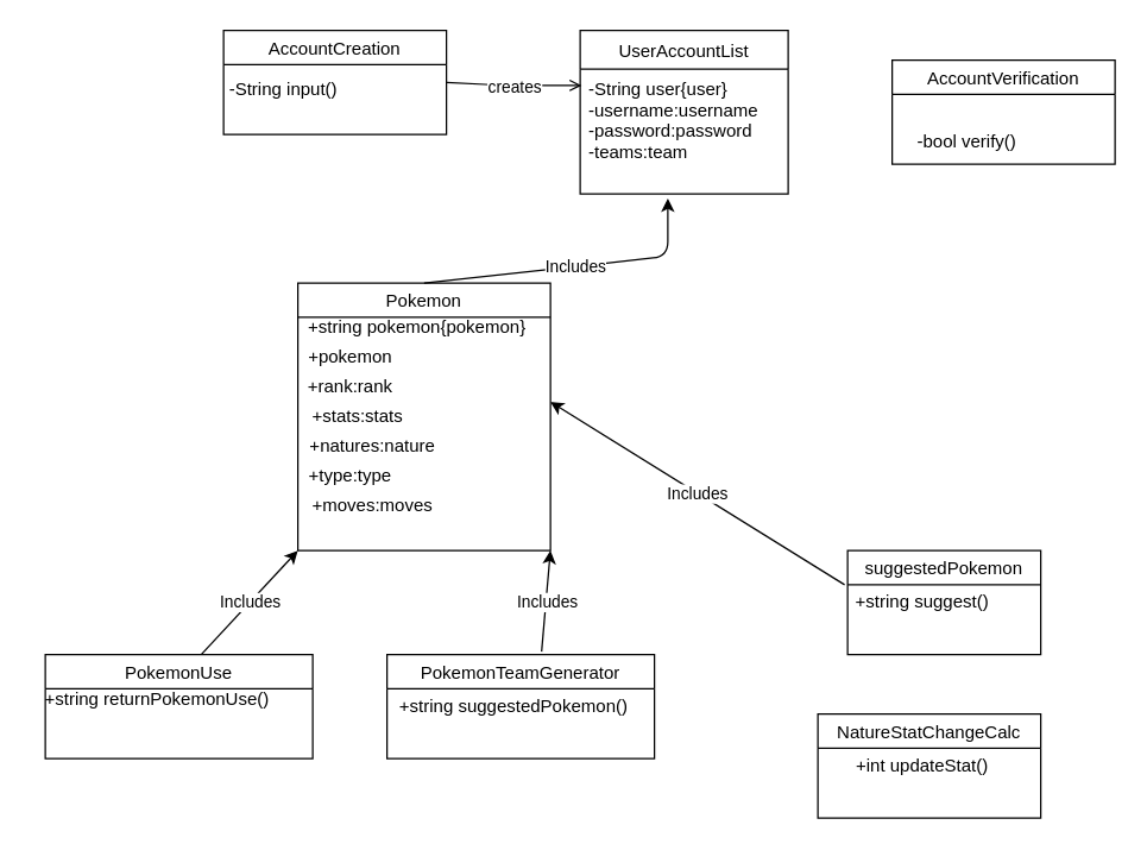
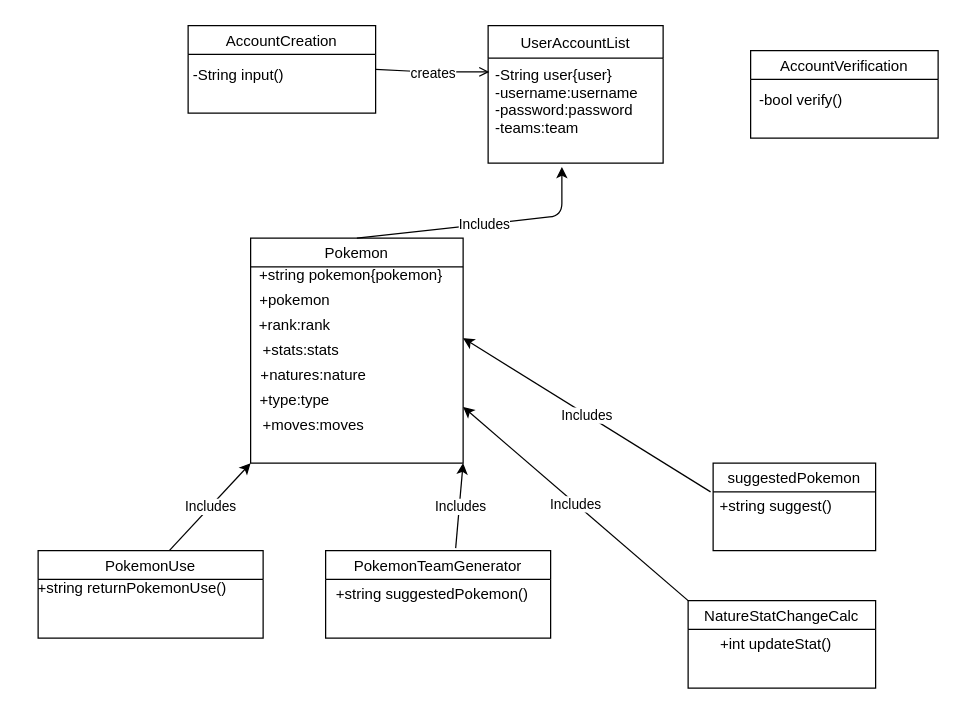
  <mxCell id="0" />
  <mxCell id="1" parent="0" />
  <mxCell id="2" value="UserAccountList" style="swimlane;fontStyle=0;childLayout=stackLayout;horizontal=1;startSize=26;fillColor=none;horizontalStack=0;resizeParent=1;resizeParentMax=0;resizeLast=0;collapsible=1;marginBottom=0;" vertex="1" parent="1"><mxGeometry x="390" y="20" width="140" height="110" as="geometry" /></mxCell>
  <mxCell id="3" value="-String user{user}&#10;-username:username&#10;-password:password&#10;-teams:team" style="text;strokeColor=none;fillColor=none;align=left;verticalAlign=top;spacingLeft=4;spacingRight=4;overflow=hidden;rotatable=0;points=[[0,0.5],[1,0.5]];portConstraint=eastwest;" vertex="1" parent="2"><mxGeometry y="26" width="140" height="84" as="geometry" /></mxCell>
  <mxCell id="4" value="AccountVerification" style="swimlane;fontStyle=0" vertex="1" parent="1"><mxGeometry x="600" y="40" width="150" height="70" as="geometry" /></mxCell>
- <mxCell id="5" value="-bool verify()" style="text;html=1;align=center;verticalAlign=middle;resizable=0;points=[];autosize=1;strokeColor=none;" vertex="1" parent="4"><mxGeometry x="10" y="45" width="80" height="20" as="geometry" /></mxCell>
+ <mxCell id="5" value="-bool verify()" style="text;html=1;align=center;verticalAlign=middle;resizable=0;points=[];autosize=1;strokeColor=none;" vertex="1" parent="4"><mxGeometry y="30" width="80" height="20" as="geometry" /></mxCell>
  <mxCell id="6" value="AccountCreation" style="swimlane;fontStyle=0" vertex="1" parent="1"><mxGeometry x="150" y="20" width="150" height="70" as="geometry" /></mxCell>
  <mxCell id="7" value="-String input()" style="text;html=1;align=center;verticalAlign=middle;resizable=0;points=[];autosize=1;strokeColor=none;" vertex="1" parent="6"><mxGeometry x="-5" y="30" width="90" height="20" as="geometry" /></mxCell>
  <mxCell id="8" value="Pokemon" style="swimlane;fontStyle=0" vertex="1" parent="1"><mxGeometry x="200" y="190" width="170" height="180" as="geometry" /></mxCell>
  <mxCell id="9" value="+string pokemon{pokemon}" style="text;html=1;align=center;verticalAlign=middle;resizable=0;points=[];autosize=1;strokeColor=none;" vertex="1" parent="8"><mxGeometry y="20" width="160" height="20" as="geometry" /></mxCell>
  <mxCell id="10" value="+pokemon" style="text;html=1;align=center;verticalAlign=middle;resizable=0;points=[];autosize=1;strokeColor=none;" vertex="1" parent="8"><mxGeometry y="40" width="70" height="20" as="geometry" /></mxCell>
  <mxCell id="11" value="+rank:rank" style="text;html=1;align=center;verticalAlign=middle;resizable=0;points=[];autosize=1;strokeColor=none;" vertex="1" parent="8"><mxGeometry y="60" width="70" height="20" as="geometry" /></mxCell>
  <mxCell id="12" value="+stats:stats" style="text;html=1;align=center;verticalAlign=middle;resizable=0;points=[];autosize=1;strokeColor=none;" vertex="1" parent="8"><mxGeometry y="80" width="80" height="20" as="geometry" /></mxCell>
  <mxCell id="13" value="+natures:nature" style="text;html=1;align=center;verticalAlign=middle;resizable=0;points=[];autosize=1;strokeColor=none;" vertex="1" parent="8"><mxGeometry y="100" width="100" height="20" as="geometry" /></mxCell>
  <mxCell id="14" value="+type:type" style="text;html=1;align=center;verticalAlign=middle;resizable=0;points=[];autosize=1;strokeColor=none;" vertex="1" parent="8"><mxGeometry y="120" width="70" height="20" as="geometry" /></mxCell>
  <mxCell id="15" value="+moves:moves" style="text;html=1;align=center;verticalAlign=middle;resizable=0;points=[];autosize=1;strokeColor=none;" vertex="1" parent="8"><mxGeometry y="140" width="100" height="20" as="geometry" /></mxCell>
  <mxCell id="16" value="NatureStatChangeCalc" style="swimlane;fontStyle=0" vertex="1" parent="1"><mxGeometry x="550" y="480" width="150" height="70" as="geometry" /></mxCell>
  <mxCell id="17" value="+int updateStat()" style="text;html=1;align=center;verticalAlign=middle;resizable=0;points=[];autosize=1;strokeColor=none;" vertex="1" parent="16"><mxGeometry x="20" y="25" width="100" height="20" as="geometry" /></mxCell>
  <mxCell id="18" value="PokemonUse" style="swimlane;fontStyle=0" vertex="1" parent="1"><mxGeometry x="30" y="440" width="180" height="70" as="geometry" /></mxCell>
  <mxCell id="19" value="+string returnPokemonUse()" style="text;html=1;align=center;verticalAlign=middle;resizable=0;points=[];autosize=1;strokeColor=none;" vertex="1" parent="18"><mxGeometry x="-10" y="20" width="170" height="20" as="geometry" /></mxCell>
  <mxCell id="20" value="suggestedPokemon" style="swimlane;fontStyle=0;startSize=23;" vertex="1" parent="1"><mxGeometry x="570" y="370" width="130" height="70" as="geometry" /></mxCell>
  <mxCell id="21" value="+string suggest()" style="text;html=1;align=center;verticalAlign=middle;resizable=0;points=[];autosize=1;strokeColor=none;" vertex="1" parent="20"><mxGeometry x="-5" y="25" width="110" height="20" as="geometry" /></mxCell>
  <mxCell id="22" value="PokemonTeamGenerator" style="swimlane;fontStyle=0" vertex="1" parent="1"><mxGeometry x="260" y="440" width="180" height="70" as="geometry" /></mxCell>
  <mxCell id="23" value="+string suggestedPokemon()" style="text;html=1;align=center;verticalAlign=middle;resizable=0;points=[];autosize=1;strokeColor=none;" vertex="1" parent="22"><mxGeometry x="-10" y="25" width="190" height="20" as="geometry" /></mxCell>
  <mxCell id="24" value="" style="endArrow=open;html=1;exitX=1;exitY=0.5;exitDx=0;exitDy=0;entryX=0.007;entryY=0.131;entryDx=0;entryDy=0;entryPerimeter=0;" edge="1" parent="1" source="6" target="3"><mxGeometry relative="1" as="geometry"><mxPoint x="310" y="64.5" as="sourcePoint" /><mxPoint x="410" y="64.5" as="targetPoint" /><Array as="points"><mxPoint x="340" y="57" /></Array></mxGeometry></mxCell>
  <mxCell id="25" value="creates" style="edgeLabel;resizable=0;html=1;align=center;verticalAlign=middle;" connectable="0" vertex="1" parent="24"><mxGeometry relative="1" as="geometry" /></mxCell>
  <mxCell id="26" value="" style="endArrow=classic;html=1;exitX=0.5;exitY=0;exitDx=0;exitDy=0;" edge="1" parent="1" source="8"><mxGeometry relative="1" as="geometry"><mxPoint x="409.02" y="170" as="sourcePoint" /><mxPoint x="449" y="133" as="targetPoint" /><Array as="points"><mxPoint x="449.02" y="172" /></Array></mxGeometry></mxCell>
  <mxCell id="27" value="Includes" style="edgeLabel;resizable=0;html=1;align=center;verticalAlign=middle;" connectable="0" vertex="1" parent="26"><mxGeometry relative="1" as="geometry" /></mxCell>
  <mxCell id="28" value="" style="endArrow=classic;html=1;exitX=0.027;exitY=-0.1;exitDx=0;exitDy=0;exitPerimeter=0;" edge="1" parent="1" source="21"><mxGeometry relative="1" as="geometry"><mxPoint x="510" y="300" as="sourcePoint" /><mxPoint x="370" y="270" as="targetPoint" /><Array as="points" /></mxGeometry></mxCell>
  <mxCell id="29" value="Includes" style="edgeLabel;resizable=0;html=1;align=center;verticalAlign=middle;" connectable="0" vertex="1" parent="28"><mxGeometry relative="1" as="geometry" /></mxCell>
  <mxCell id="30" value="" style="endArrow=classic;html=1;exitX=0.583;exitY=0;exitDx=0;exitDy=0;exitPerimeter=0;entryX=0;entryY=1;entryDx=0;entryDy=0;" edge="1" parent="1" source="18" target="8"><mxGeometry relative="1" as="geometry"><mxPoint x="218.98" y="353" as="sourcePoint" /><mxPoint x="21.01" y="230" as="targetPoint" /><Array as="points" /></mxGeometry></mxCell>
  <mxCell id="31" value="Includes" style="edgeLabel;resizable=0;html=1;align=center;verticalAlign=middle;" connectable="0" vertex="1" parent="30"><mxGeometry relative="1" as="geometry" /></mxCell>
  <mxCell id="32" value="" style="endArrow=classic;html=1;exitX=0.578;exitY=-0.029;exitDx=0;exitDy=0;exitPerimeter=0;entryX=1;entryY=1;entryDx=0;entryDy=0;" edge="1" parent="1" source="22" target="8"><mxGeometry relative="1" as="geometry"><mxPoint x="360" y="410" as="sourcePoint" /><mxPoint x="425.06" y="340" as="targetPoint" /><Array as="points" /></mxGeometry></mxCell>
  <mxCell id="33" value="Includes" style="edgeLabel;resizable=0;html=1;align=center;verticalAlign=middle;" connectable="0" vertex="1" parent="32"><mxGeometry relative="1" as="geometry" /></mxCell>
+ <mxCell id="34" value="" style="endArrow=classic;html=1;exitX=0;exitY=0;exitDx=0;exitDy=0;entryX=1;entryY=0.75;entryDx=0;entryDy=0;" edge="1" parent="1" source="16" target="8"><mxGeometry relative="1" as="geometry"><mxPoint x="484.94" y="470" as="sourcePoint" /><mxPoint x="550" y="400" as="targetPoint" /><Array as="points" /></mxGeometry></mxCell>
+ <mxCell id="35" value="Includes" style="edgeLabel;resizable=0;html=1;align=center;verticalAlign=middle;" connectable="0" vertex="1" parent="34"><mxGeometry relative="1" as="geometry" /></mxCell>
